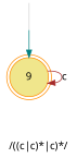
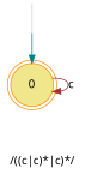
  digraph {
    label="\n/((c|c)*|c)*/"
    rankdir=TB
    fontname="Noto Sans"
    node [style=filled fontname="Noto Sans"]
    edge [fontname="Noto Sans"]
    "" [fixedsize=true margin="0,0" shape=none width=0 fillcolor=lightgrey color=purple]
-   0 [shape=doublecircle fillcolor=khaki color=darkorange label=9]
+   0 [shape=doublecircle fillcolor=khaki color=darkorange]
    subgraph sub_1 {
      rank=source
      ""
    }
    "" -> 0 [color=teal]
    0 -> 0 [label=c color=brown]
  }
